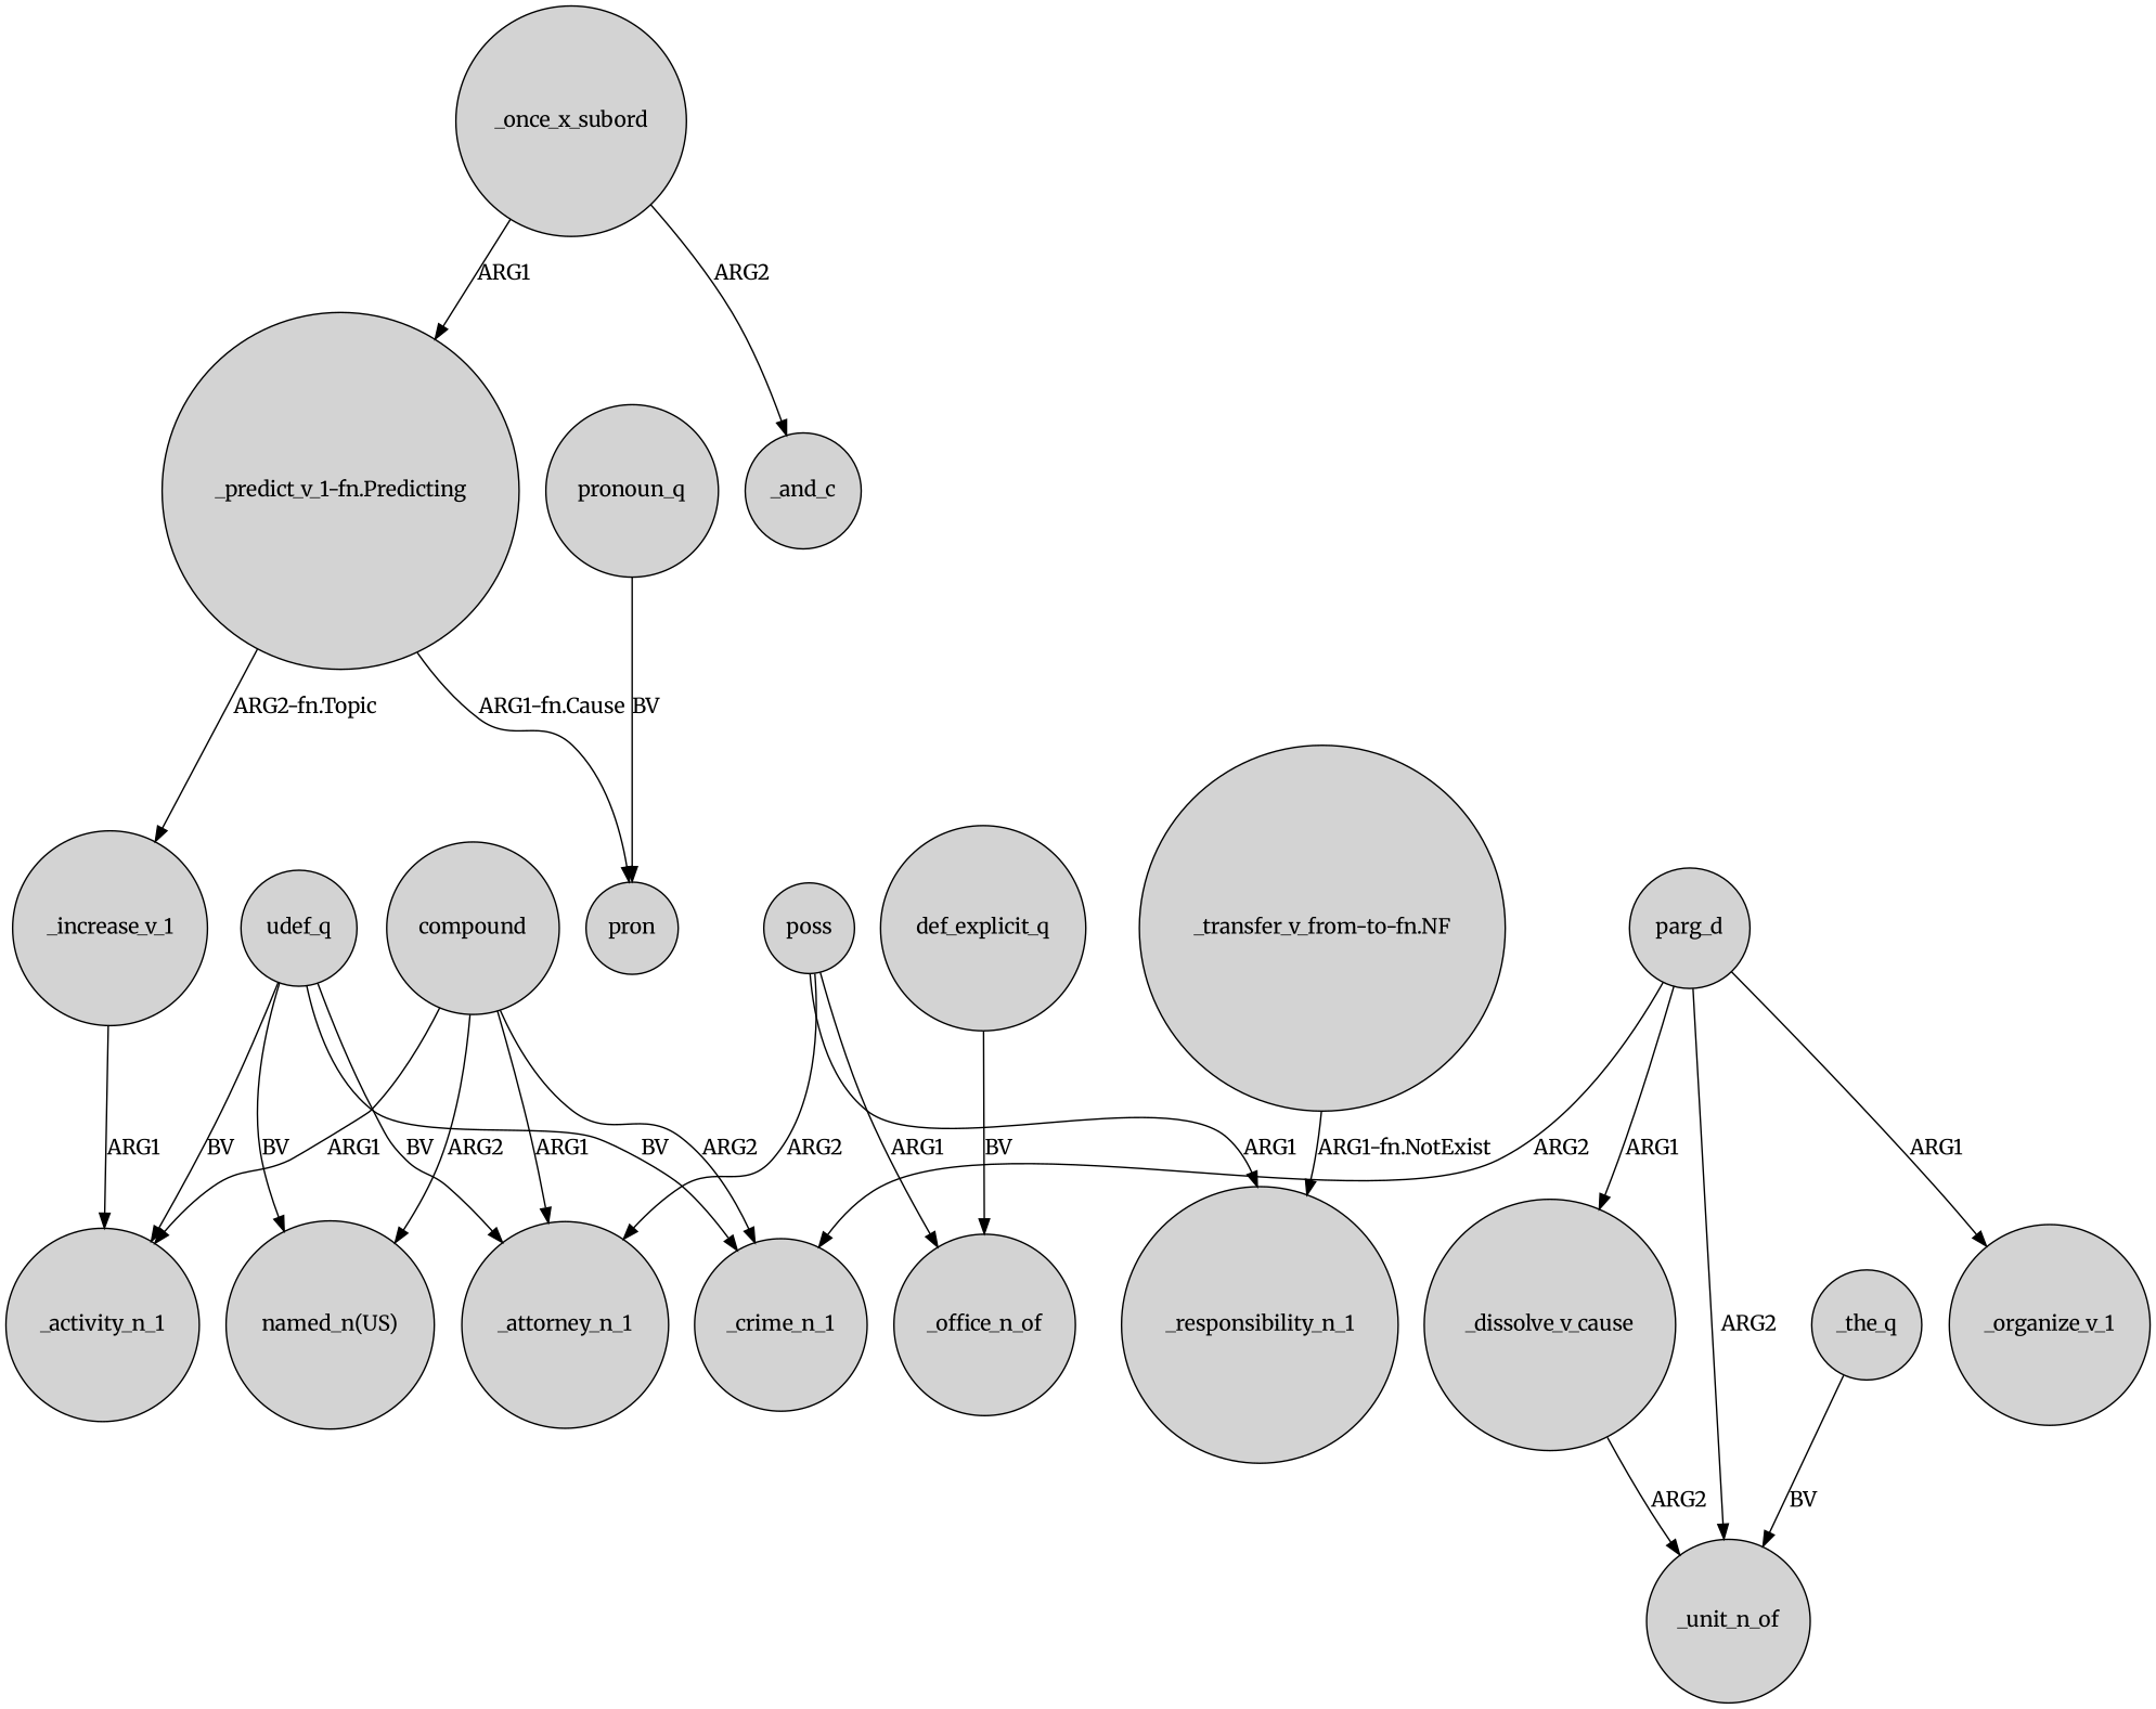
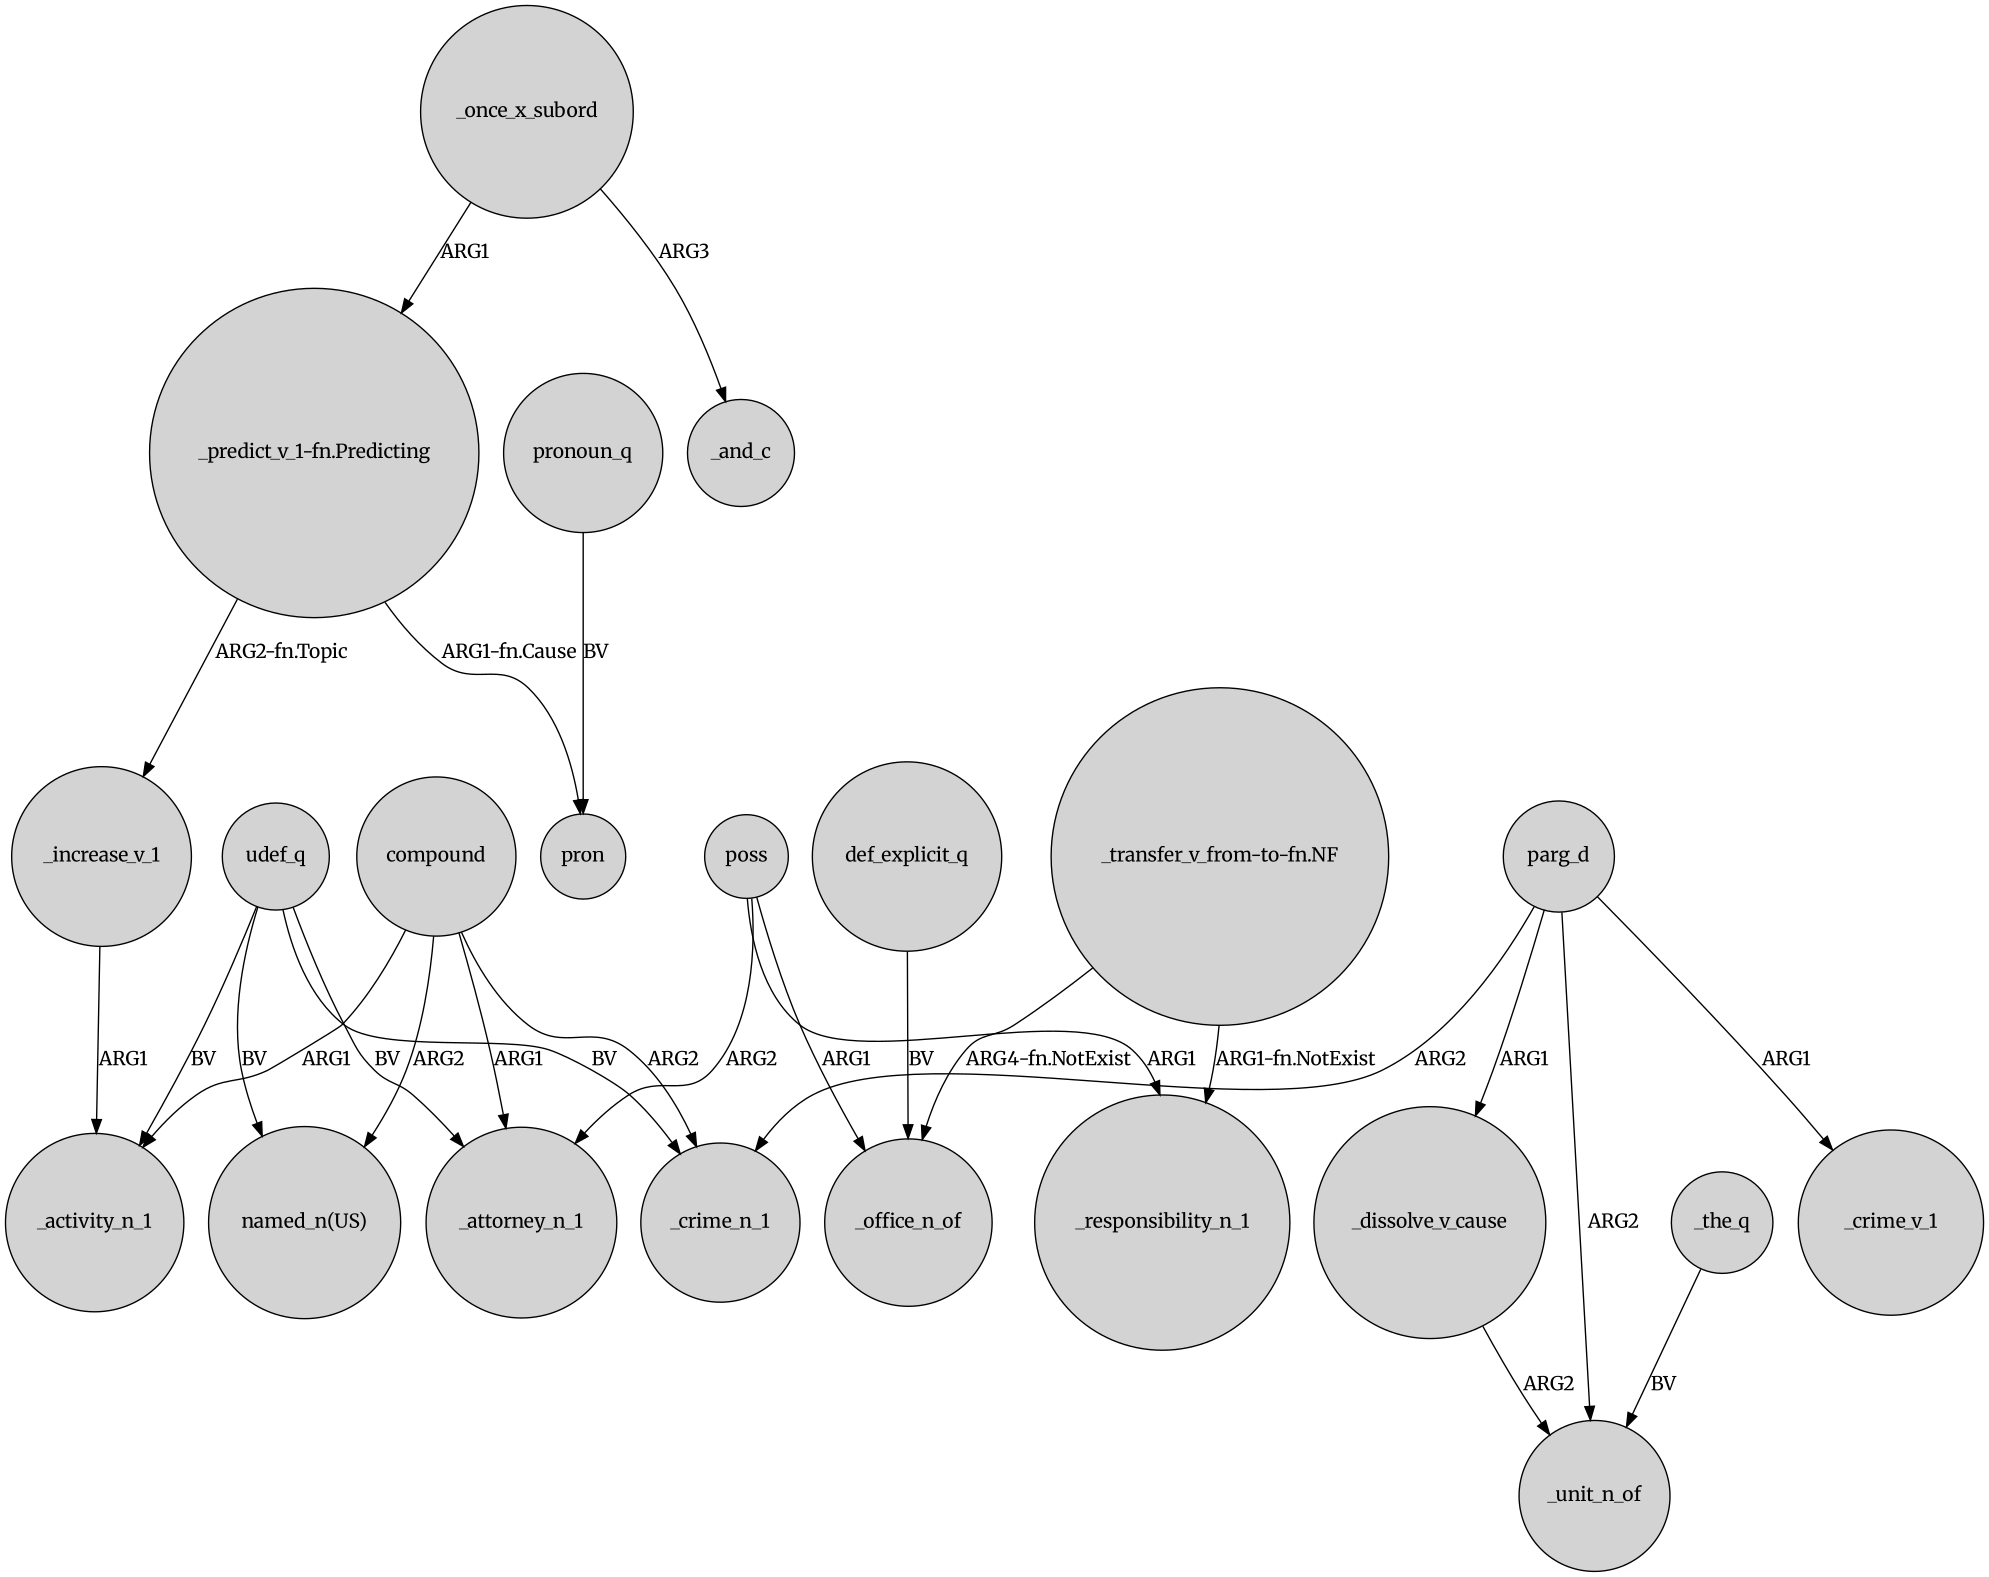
  digraph {
    fontname=Merriweather
    node [fontname=Merriweather shape=circle style=filled]
    edge [fontname=Merriweather]
    udef_q
    "named_n(US)"
    _activity_n_1
    _attorney_n_1
    _crime_n_1
    def_explicit_q
    _office_n_of
    poss
    _responsibility_n_1
    _dissolve_v_cause
    _unit_n_of
    "_transfer_v_from-to-fn.NF"
    _increase_v_1
    parg_d
-   _organize_v_1
+   _organize_v_1 [label=_crime_v_1]
    compound
    _once_x_subord
    _and_c
    "_predict_v_1-fn.Predicting"
    pron
    pronoun_q
    _the_q
    udef_q -> "named_n(US)" [label=BV]
    udef_q -> _activity_n_1 [label=BV]
    udef_q -> _attorney_n_1 [label=BV]
    udef_q -> _crime_n_1 [label=BV]
    def_explicit_q -> _office_n_of [label=BV]
    poss -> _attorney_n_1 [label=ARG2]
    poss -> _office_n_of [label=ARG1]
    poss -> _responsibility_n_1 [label=ARG1]
    _dissolve_v_cause -> _unit_n_of [label=ARG2]
+   "_transfer_v_from-to-fn.NF" -> _office_n_of [label="ARG4-fn.NotExist"]
    "_transfer_v_from-to-fn.NF" -> _responsibility_n_1 [label="ARG1-fn.NotExist"]
    _increase_v_1 -> _activity_n_1 [label=ARG1]
    parg_d -> _crime_n_1 [label=ARG2]
    parg_d -> _dissolve_v_cause [label=ARG1]
    parg_d -> _unit_n_of [label=ARG2]
    parg_d -> _organize_v_1 [label=ARG1]
    compound -> "named_n(US)" [label=ARG2]
    compound -> _activity_n_1 [label=ARG1]
    compound -> _attorney_n_1 [label=ARG1]
    compound -> _crime_n_1 [label=ARG2]
-   _once_x_subord -> _and_c [label=ARG2]
+   _once_x_subord -> _and_c [label=ARG3]
    _once_x_subord -> "_predict_v_1-fn.Predicting" [label=ARG1]
    "_predict_v_1-fn.Predicting" -> _increase_v_1 [label="ARG2-fn.Topic"]
    "_predict_v_1-fn.Predicting" -> pron [label="ARG1-fn.Cause"]
    pronoun_q -> pron [label=BV]
    _the_q -> _unit_n_of [label=BV]
  }
